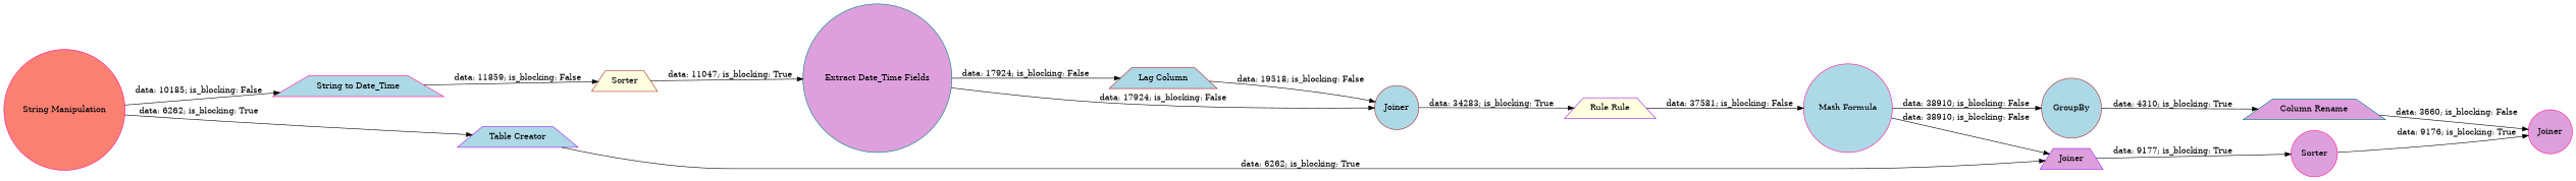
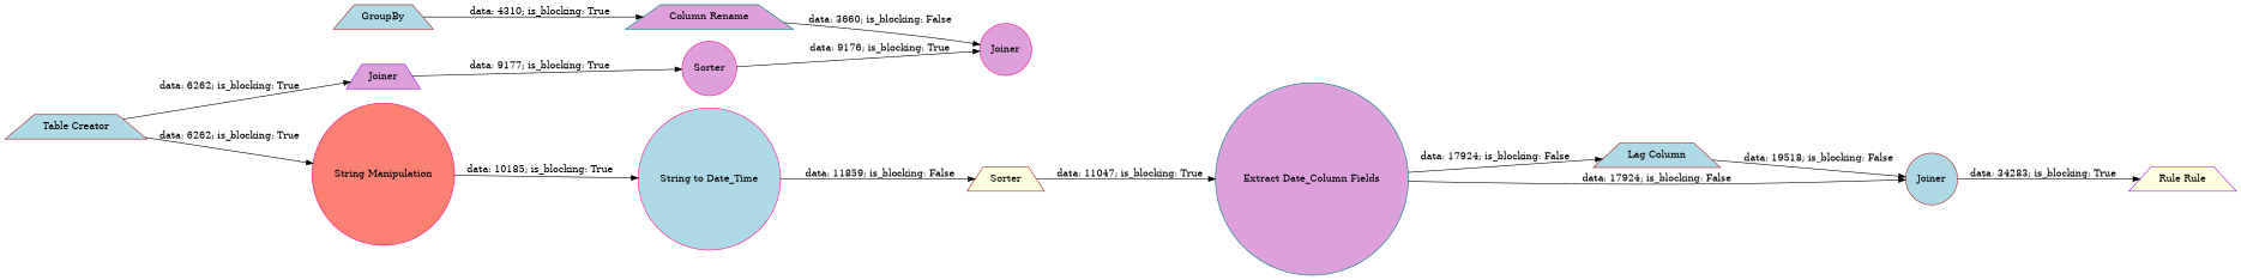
  digraph {
    rankdir=LR
    node [color=deeppink fillcolor=lightblue shape=circle style=filled]
-   n1 [color=brown label=GroupBy]
+   n1 [color=brown label=GroupBy shape=trapezium]
    n2 [color=teal fillcolor=plum label="Column Rename" shape=trapezium]
    n3 [fillcolor=plum label=Joiner]
    n4 [color=brown fillcolor=lightyellow label=Sorter shape=trapezium]
-   n5 [color=teal fillcolor=plum label="Extract Date_Time Fields"]
+   n5 [color=teal fillcolor=plum label="Extract Date_Column Fields"]
    n6 [color=brown label="Lag Column" shape=trapezium]
    n7 [color=brown label=Joiner]
-   n8 [label="String to Date_Time" shape=trapezium]
+   n8 [label="String to Date_Time"]
    n9 [color=purple fillcolor=lightyellow label="Rule Rule" shape=trapezium]
    n10 [fillcolor=plum label=Sorter]
-   n11 [label="Math Formula"]
    n12 [color=purple fillcolor=plum label=Joiner shape=trapezium]
-   n13 [color=purple label="Table Creator" shape=trapezium]
+   n13 [color=brown label="Table Creator" shape=trapezium]
    n14 [fillcolor=salmon label="String Manipulation"]
    n1 -> n2 [label="data: 4310; is_blocking: True"]
    n2 -> n3 [label="data: 3660; is_blocking: False"]
    n4 -> n5 [label="data: 11047; is_blocking: True"]
    n5 -> n6 [label="data: 17924; is_blocking: False"]
    n5 -> n7 [label="data: 17924; is_blocking: False"]
    n6 -> n7 [label="data: 19518; is_blocking: False"]
    n7 -> n9 [label="data: 34283; is_blocking: True"]
    n8 -> n4 [label="data: 11859; is_blocking: False"]
-   n9 -> n11 [label="data: 37581; is_blocking: False"]
    n10 -> n3 [label="data: 9176; is_blocking: True"]
-   n11 -> n1 [label="data: 38910; is_blocking: False"]
-   n11 -> n12 [label="data: 38910; is_blocking: False"]
    n12 -> n10 [label="data: 9177; is_blocking: True"]
    n13 -> n12 [label="data: 6262; is_blocking: True"]
-   n14 -> n13 [label="data: 6262; is_blocking: True"]
-   n14 -> n8 [label="data: 10185; is_blocking: False"]
+   n13 -> n14 [label="data: 6262; is_blocking: True"]
+   n14 -> n8 [label="data: 10185; is_blocking: True"]
  }
